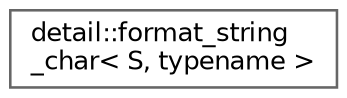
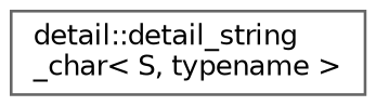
  digraph {
    rankdir=LR
-   n1 [color=grey40 fillcolor=white fontname=Helvetica fontsize=10 height=0.2 label="detail::format_string\l_char\< S, typename \>" shape=box style=filled width=0.4]
+   n1 [color=grey40 fillcolor=white fontname=Helvetica fontsize=10 height=0.2 label="detail::detail_string\l_char\< S, typename \>" shape=box style=filled width=0.4]
  }
